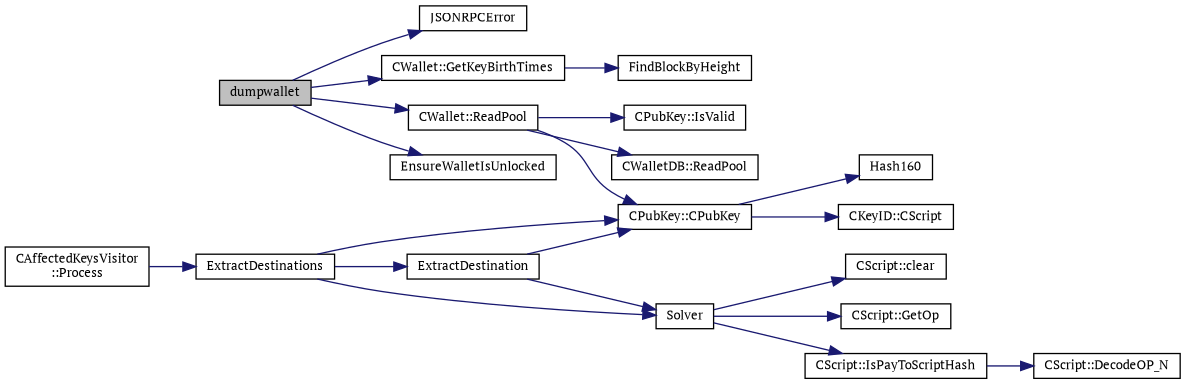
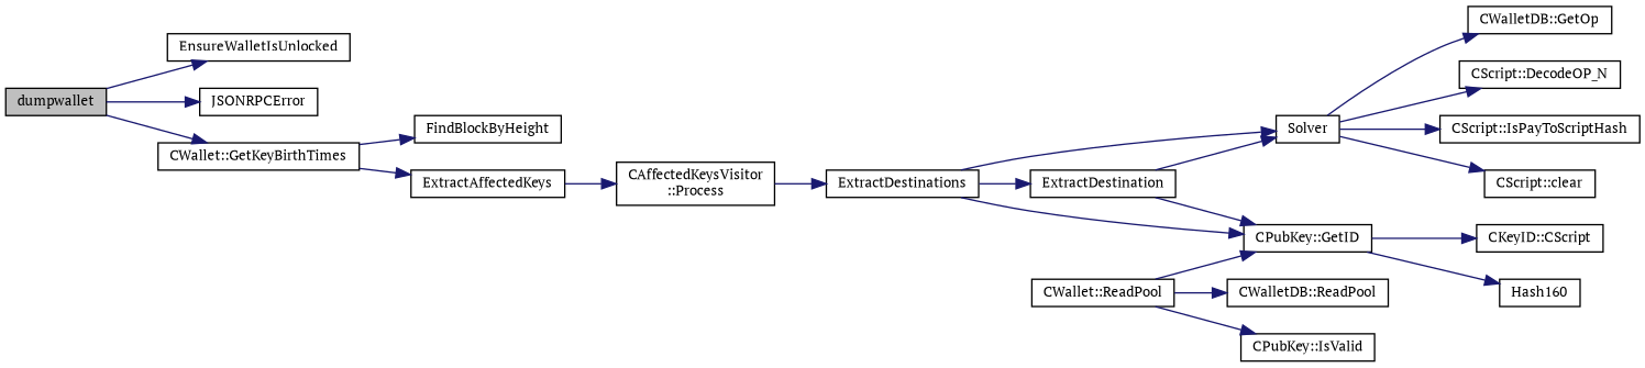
  digraph {
    fontname="PT Serif"
    rankdir=LR
    node [color=black fillcolor=white fontname="PT Serif" fontsize=10 shape=record style=filled]
    edge [color=midnightblue fontname="PT Serif" fontsize=10 labelfontname=Helvetica labelfontsize=10 style=solid]
    n1 [fillcolor=grey75 fontcolor=black height=0.2 label=dumpwallet width=0.4]
    n2 [height=0.2 label=EnsureWalletIsUnlocked width=0.4]
    n3 [height=0.2 label=JSONRPCError width=0.4]
    n4 [height=0.2 label="CWallet::GetKeyBirthTimes" width=0.4]
    n5 [height=0.2 label="CWallet::ReadPool" width=0.4]
    n6 [height=0.2 label=FindBlockByHeight width=0.4]
-   n8 [height=0.2 label="CPubKey::CPubKey" width=0.4]
+   n7 [height=0.2 label=ExtractAffectedKeys width=0.4]
+   n8 [height=0.2 label="CPubKey::GetID" width=0.4]
    n9 [height=0.2 label="CWalletDB::ReadPool" width=0.4]
    n10 [height=0.2 label="CPubKey::IsValid" width=0.4]
    n11 [height=0.2 label="CAffectedKeysVisitor\l::Process" width=0.4]
    n12 [height=0.2 label=ExtractDestinations width=0.4]
    n13 [height=0.2 label=Solver width=0.4]
    n14 [height=0.2 label=ExtractDestination width=0.4]
    n15 [height=0.2 label="CScript::IsPayToScriptHash" width=0.4]
    n16 [height=0.2 label="CScript::clear" width=0.4]
-   n17 [height=0.2 label="CScript::GetOp" width=0.4]
+   n17 [height=0.2 label="CWalletDB::GetOp" width=0.4]
    n18 [height=0.2 label="CScript::DecodeOP_N" width=0.4]
    n19 [height=0.2 label="CKeyID::CScript" width=0.4]
    n20 [height=0.2 label=Hash160 width=0.4]
    n1 -> n2
    n1 -> n3
    n1 -> n4
-   n1 -> n5
    n4 -> n6
+   n4 -> n7
    n5 -> n8
    n5 -> n9
    n5 -> n10
+   n7 -> n11
    n8 -> n19
    n8 -> n20
    n11 -> n12
    n12 -> n8
    n12 -> n13
    n12 -> n14
    n13 -> n15
    n13 -> n16
    n13 -> n17
-   n15 -> n18
+   n13 -> n18
    n14 -> n8
    n14 -> n13
  }
